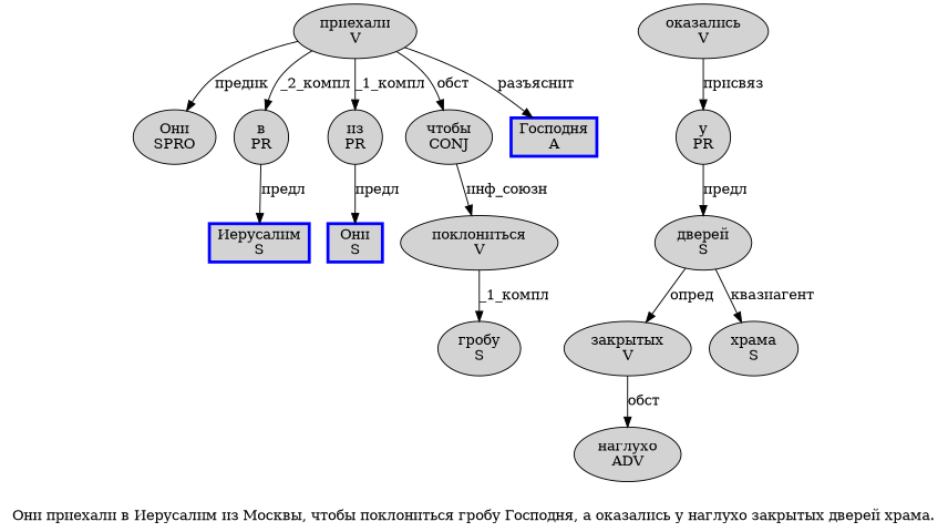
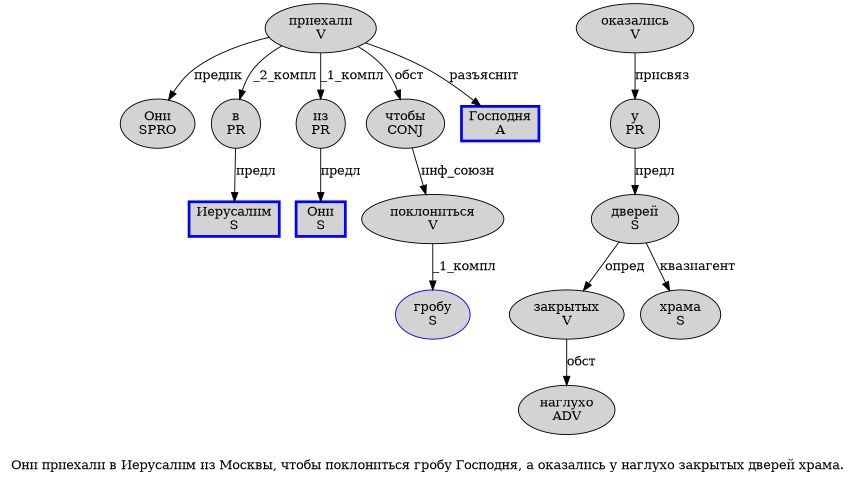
  digraph {
    label="Они приехали в Иерусалим из Москвы, чтобы поклониться гробу Господня, а оказались у наглухо закрытых дверей храма."
    node [fillcolor=lightgray penwidth=1 shape=ellipse style=filled]
    n1 [label="Они\nSPRO"]
    n2 [label="приехали\nV"]
    n3 [label="в\nPR"]
    n4 [label="из\nPR"]
    n5 [label="чтобы\nCONJ"]
    n6 [color=blue label="Господня\nA" penwidth=3 shape=box]
    n7 [color=blue label="Иерусалим\nS" penwidth=3 shape=box]
    n8 [color=blue label="Они\nS" penwidth=3 shape=box]
    n9 [label="поклониться\nV"]
-   n10 [label="гробу\nS"]
+   n10 [label="гробу\nS" color=blue]
    n11 [label="оказались\nV"]
    n12 [label="у\nPR"]
    n13 [label="дверей\nS"]
    n14 [label="закрытых\nV"]
    n15 [label="храма\nS"]
    n16 [label="наглухо\nADV"]
    n2 -> n1 [label="предик"]
    n2 -> n3 [label="_2_компл"]
    n2 -> n4 [label="_1_компл"]
    n2 -> n5 [label="обст"]
    n2 -> n6 [label="разъяснит"]
    n3 -> n7 [label="предл"]
    n4 -> n8 [label="предл"]
    n5 -> n9 [label="инф_союзн"]
    n9 -> n10 [label="_1_компл"]
    n11 -> n12 [label="присвяз"]
    n12 -> n13 [label="предл"]
    n13 -> n14 [label="опред"]
    n13 -> n15 [label="квазиагент"]
    n14 -> n16 [label="обст"]
  }
